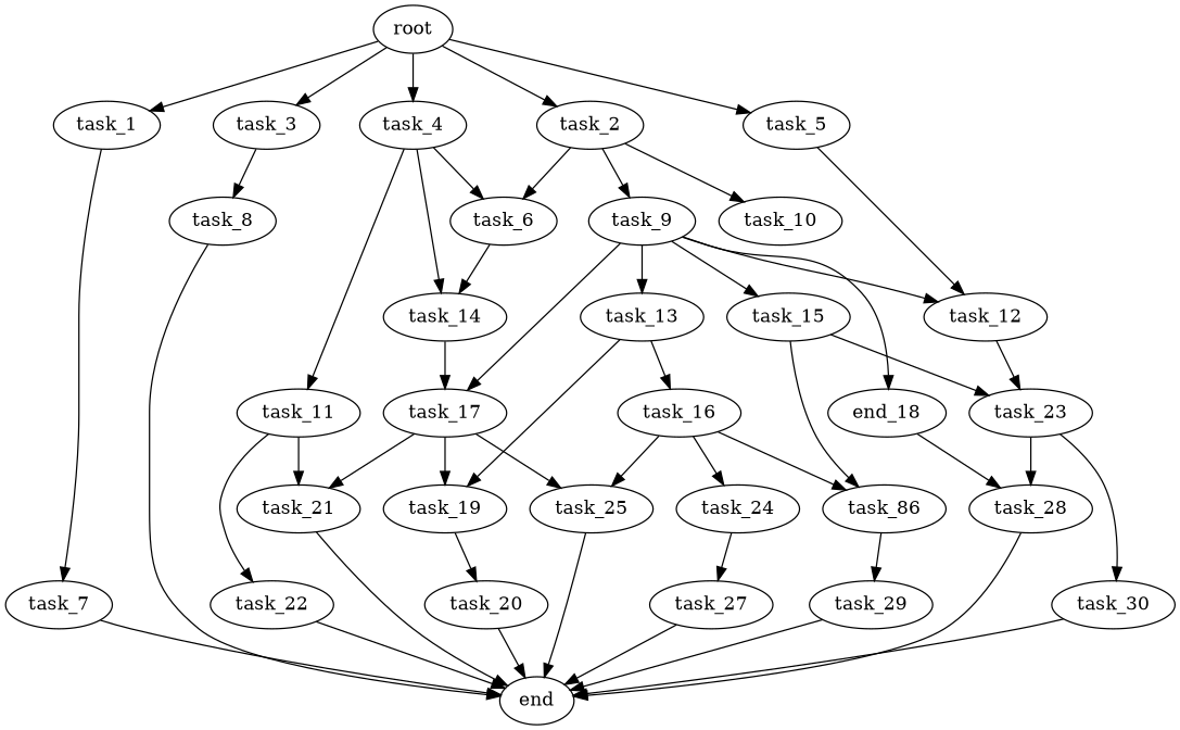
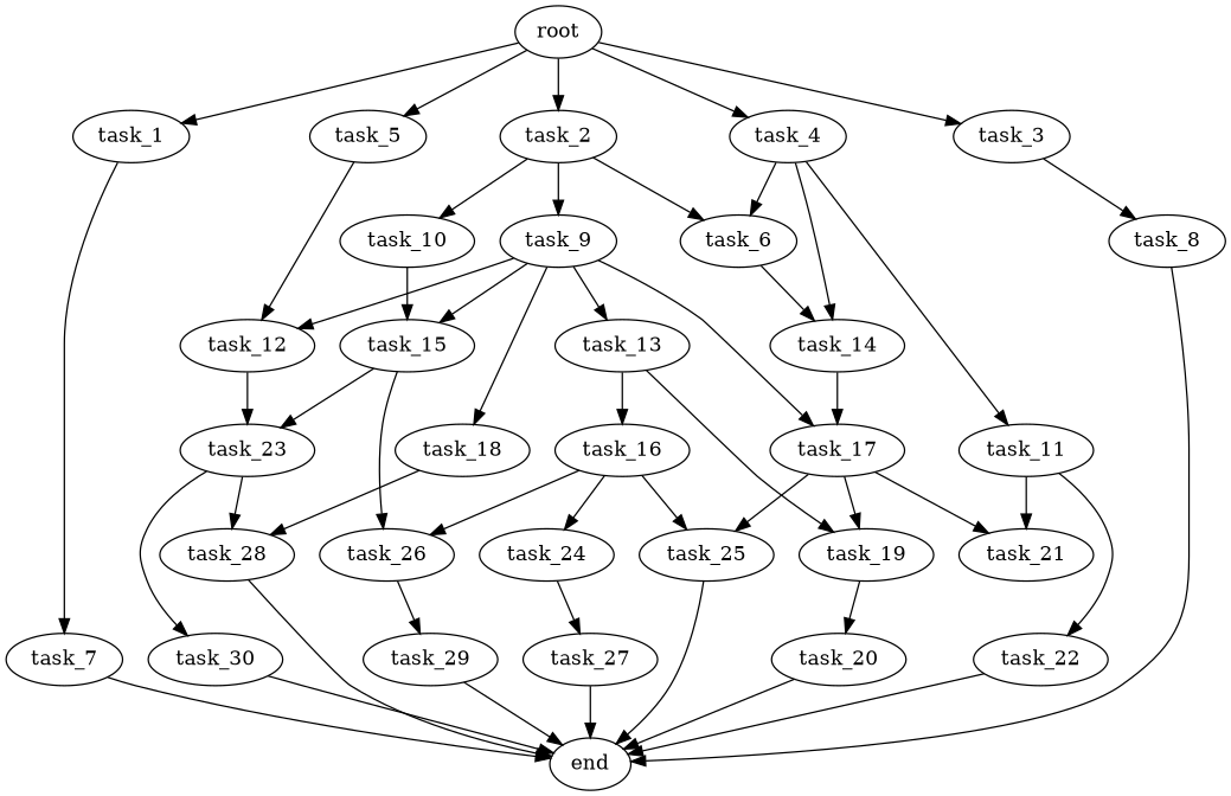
  digraph {
    root
    task_1
    task_2
    task_3
    task_4
    task_5
    task_7
    task_6
    task_9
    task_10
    task_8
    task_11
    task_14
    task_12
    end
    task_13
    task_15
    task_17
-   task_18 [label=end_18]
+   task_18
    task_21
    task_22
    task_23
    task_19
    task_16
-   task_26 [label=task_86]
+   task_26
    task_25
    task_28
    task_20
    task_30
    task_24
    task_29
    task_27
    root -> task_1
    root -> task_2
    root -> task_3
    root -> task_4
    root -> task_5
    task_1 -> task_7
    task_2 -> task_6
    task_2 -> task_9
    task_2 -> task_10
    task_3 -> task_8
    task_4 -> task_6
    task_4 -> task_11
    task_4 -> task_14
    task_5 -> task_12
    task_7 -> end
    task_6 -> task_14
    task_9 -> task_12
    task_9 -> task_13
    task_9 -> task_15
    task_9 -> task_17
    task_9 -> task_18
+   task_10 -> task_15
    task_8 -> end
    task_11 -> task_21
    task_11 -> task_22
    task_14 -> task_17
    task_12 -> task_23
    task_13 -> task_19
    task_13 -> task_16
    task_15 -> task_23
    task_15 -> task_26
    task_17 -> task_21
    task_17 -> task_19
    task_17 -> task_25
    task_18 -> task_28
-   task_21 -> end
    task_22 -> end
    task_23 -> task_28
    task_23 -> task_30
    task_19 -> task_20
    task_16 -> task_26
    task_16 -> task_25
    task_16 -> task_24
    task_26 -> task_29
    task_25 -> end
    task_28 -> end
    task_20 -> end
    task_30 -> end
    task_24 -> task_27
    task_29 -> end
    task_27 -> end
  }
